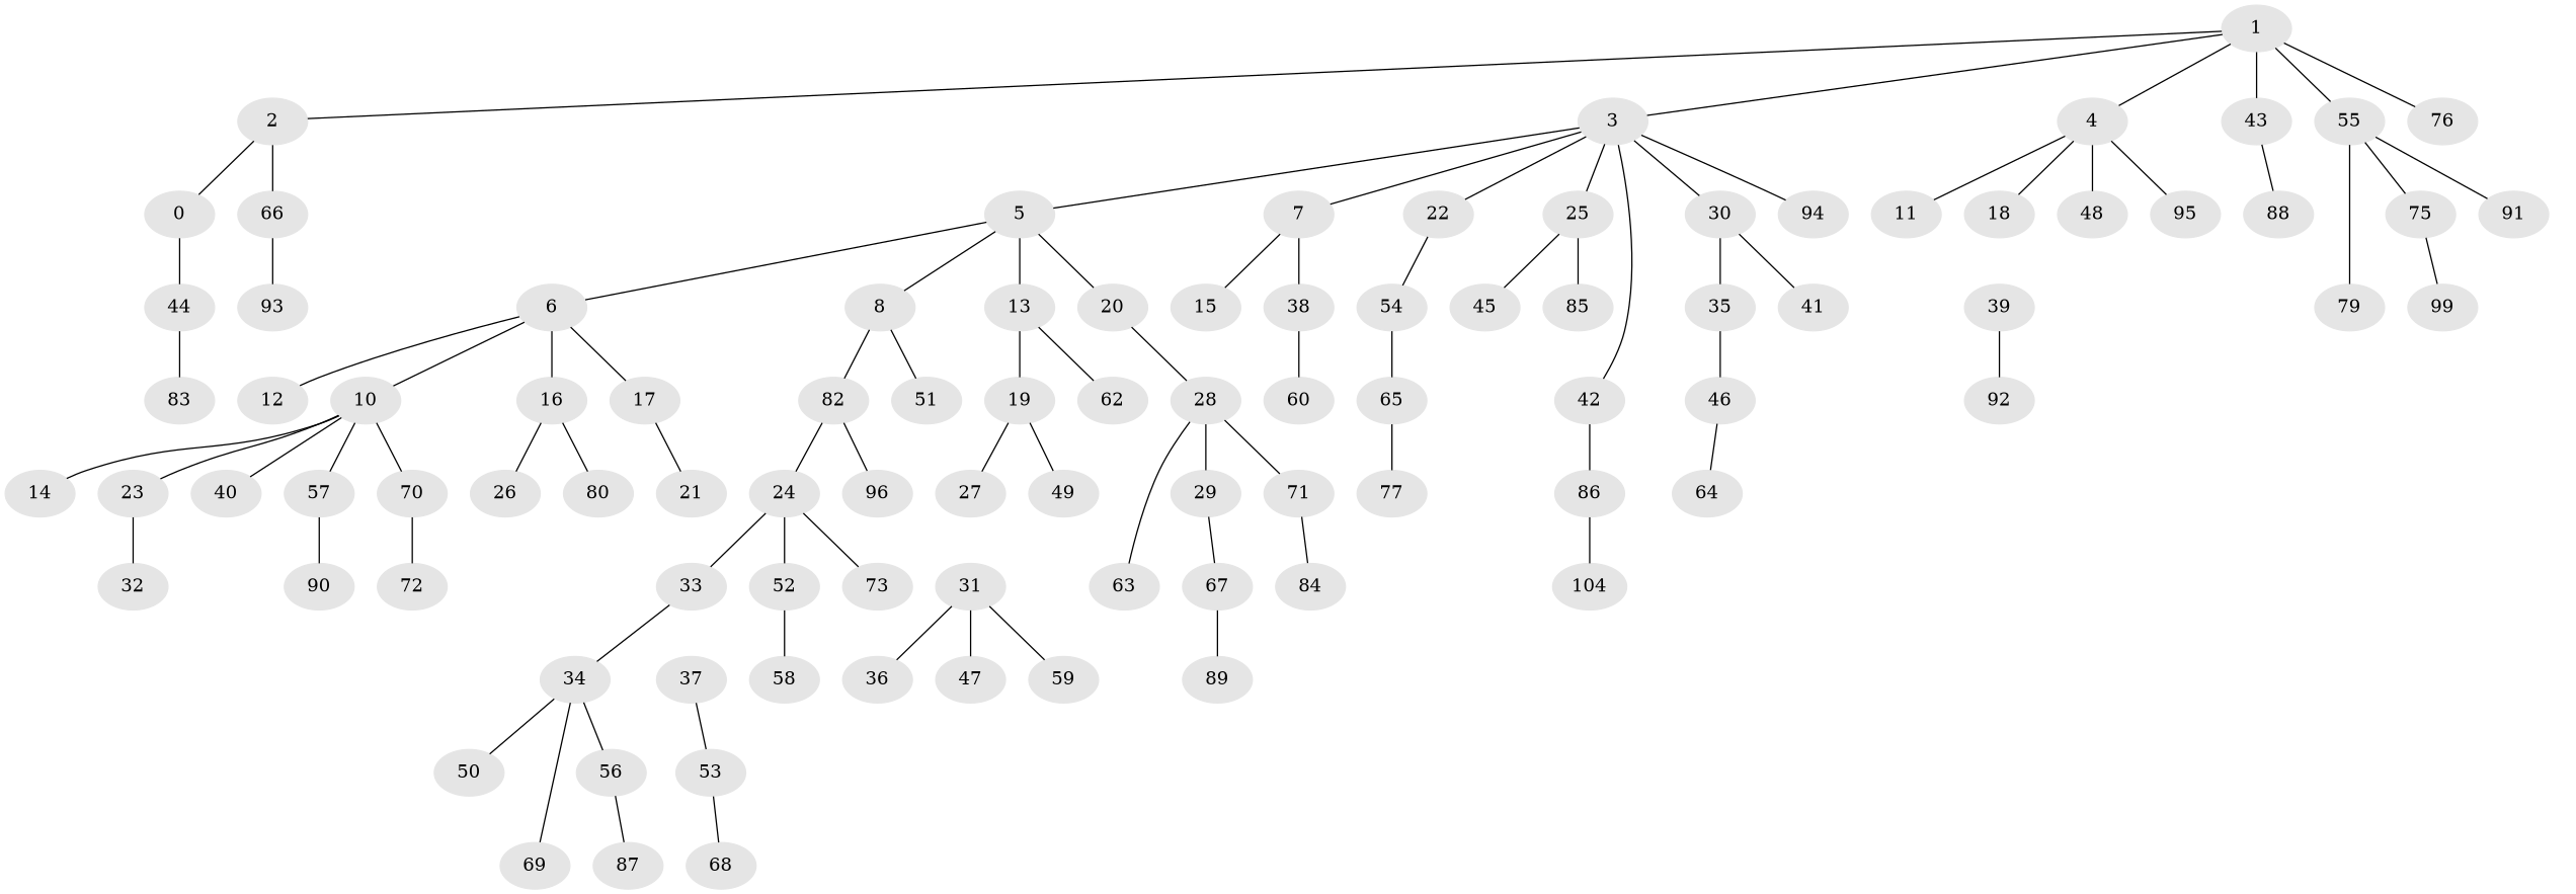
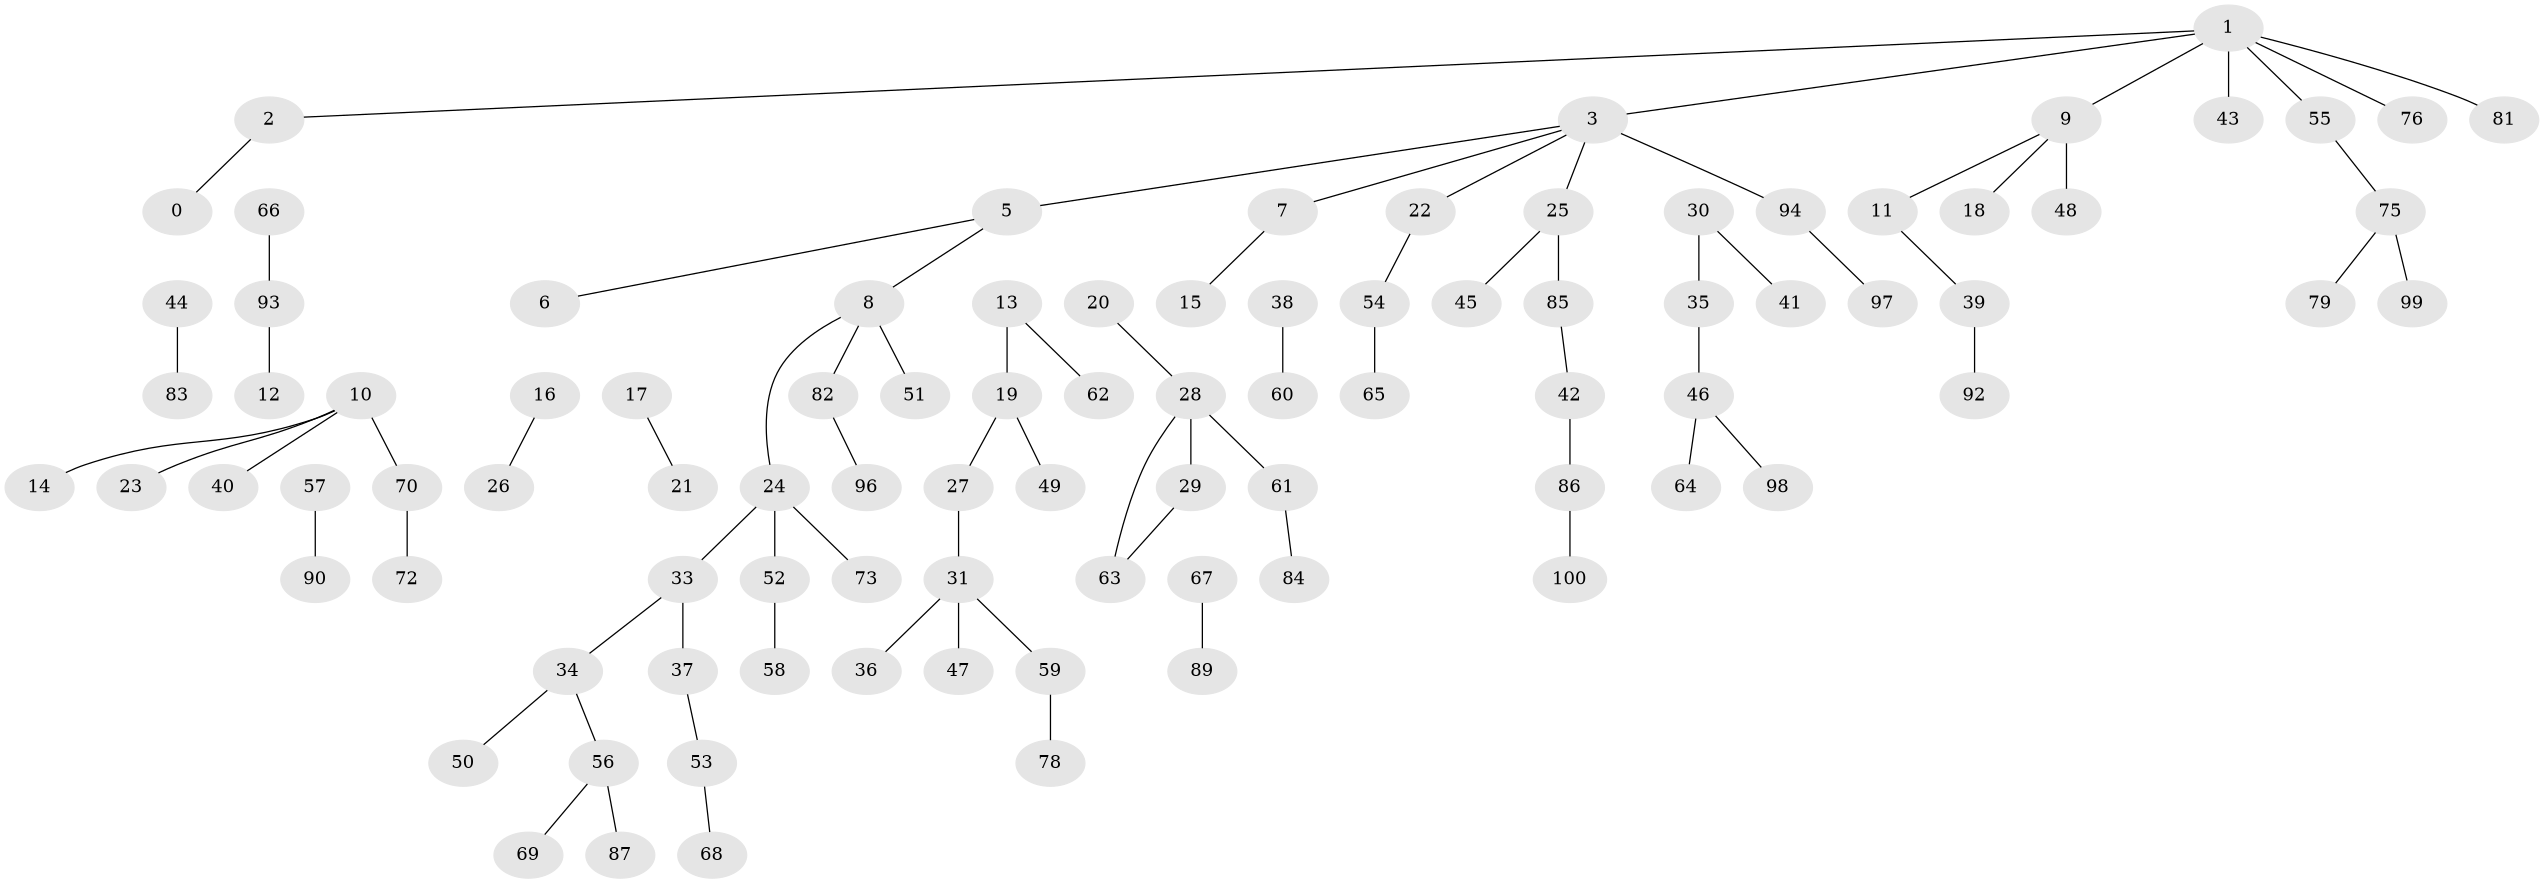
  graph {
    node [color=gray90 style=filled]
    1
    2
    3
-   4
+   4 [label=9]
    43
    55
    76
+   81
    n9 [label=0]
    66
    5
    7
    22
    25
    30
    42
    94
    11
    18
    48
-   95
-   88
    75
-   91
    44
    93
    6
    8
    13
    20
    15
    38
    54
    45
    85
    35
    41
    86
+   97
    39
    10
    12
    16
    17
    24
    51
    82
    19
    62
    28
    14
    23
    40
    57
    70
    26
-   80
    21
    60
    33
    52
    73
    96
    83
-   32
    90
    72
    92
    27
    49
    31
    29
    63
-   71
+   71 [label=61]
    65
    34
    37
    58
    36
    47
    59
    67
    84
    89
    46
+   78
    50
    56
    69
    53
    87
    64
+   98
    68
-   100 [label=104]
-   77
+   100
    79
    99
    1 -- 2
    1 -- 3
    1 -- 4
    1 -- 43
    1 -- 55
    1 -- 76
+   1 -- 81
    2 -- n9
-   2 -- 66
    3 -- 5
    3 -- 7
    3 -- 22
    3 -- 25
-   3 -- 30
-   3 -- 42
+   85 -- 42
    3 -- 94
    4 -- 11
    4 -- 18
    4 -- 48
-   4 -- 95
-   43 -- 88
    55 -- 75
-   55 -- 91
-   n9 -- 44
    66 -- 93
    5 -- 6
    5 -- 8
-   5 -- 13
-   5 -- 20
    7 -- 15
-   7 -- 38
    22 -- 54
    25 -- 45
    25 -- 85
    30 -- 35
    30 -- 41
    42 -- 86
-   55 -- 79
+   94 -- 97
+   11 -- 39
+   75 -- 79
    75 -- 99
    44 -- 83
-   6 -- 10
-   6 -- 12
-   6 -- 16
-   6 -- 17
-   82 -- 24
+   93 -- 12
+   8 -- 24
    8 -- 51
    8 -- 82
    13 -- 19
    13 -- 62
    20 -- 28
    38 -- 60
    54 -- 65
    35 -- 46
    86 -- 100
    39 -- 92
    10 -- 14
    10 -- 23
    10 -- 40
-   10 -- 57
    10 -- 70
    16 -- 26
-   16 -- 80
    17 -- 21
    24 -- 33
    24 -- 52
    24 -- 73
    82 -- 96
    19 -- 27
    19 -- 49
    28 -- 29
    28 -- 63
    28 -- 71
-   23 -- 32
    57 -- 90
    70 -- 72
    33 -- 34
+   33 -- 37
    52 -- 58
+   27 -- 31
    31 -- 36
    31 -- 47
    31 -- 59
-   29 -- 67
+   29 -- 63
    71 -- 84
-   65 -- 77
    34 -- 50
    34 -- 56
-   34 -- 69
+   56 -- 69
    37 -- 53
+   59 -- 78
    67 -- 89
    46 -- 64
+   46 -- 98
    56 -- 87
    53 -- 68
  }
